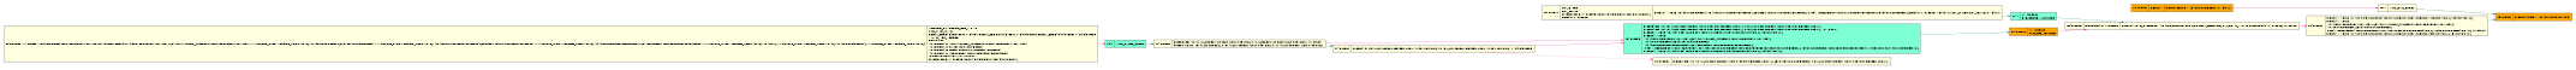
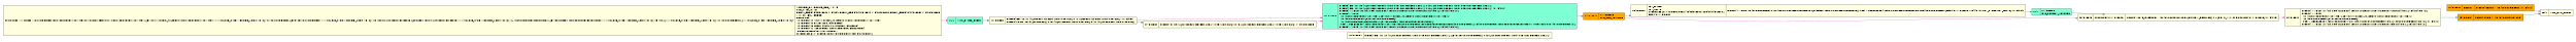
  digraph {
    fontname=Lato
    rankdir=LR
    node [fillcolor=lightyellow fontname=Lato shape=record style=filled]
    edge [color=deeppink fontname=Lato]
    n1 [fillcolor=aquamarine label="{14\:\ ?|MTH_ENTER_BLOCK\l}"]
    n2 [label="{16\:\ 0x0000|0x0000: CONST  (r6 I:??[boolean, int, float, short, byte, char]) = (1 ??[boolean, int, float, short, byte, char])  (LINE:107)\l0x0001: ARITH  (r5 I:??[int, boolean]) = (r5 I:??[int, boolean, short, byte, char]) & (r6 I:??[int, boolean, short, byte, char]) \l}"]
    n3 [label="{17\:\ 0x0002|0x0002: IF  (r5 I:??[int, boolean, OBJECT, ARRAY, byte, short, char]) == (0 ??[int, boolean, OBJECT, ARRAY, byte, short, char])  \-\> B:19:0x0005 \l}"]
    n4 [fillcolor=aquamarine label="{19\:\ 0x0005|0x0005: CONST  (r5 I:??[int, float, boolean, short, byte, char, OBJECT, ARRAY]) = (0 ??[int, float, boolean, short, byte, char, OBJECT, ARRAY]) \l0x0007: CONST  (r0 I:??[int, float, boolean, short, byte, char, OBJECT, ARRAY]) = (0 ??[int, float, boolean, short, byte, char, OBJECT, ARRAY])  (LINE:112)\l0x0008: INVOKE  (r0 I:int) type: STATIC call: kotlin.jvm.internal.InlineMarker.mark(int):void A[MD:(int):void (m)]\l0x000b: INVOKE  \l  (r1 I:kotlinx.coroutines.sync.Mutex A[D('$this$withLock_u24default' kotlinx.coroutines.sync.Mutex)])\l  (r2 I:java.lang.Object A[D('owner' java.lang.Object)])\l  (r4 I:kotlin.coroutines.Continuation A[D('$completion' kotlin.coroutines.Continuation)])\l type: INTERFACE call: kotlinx.coroutines.sync.Mutex.lock(java.lang.Object, kotlin.coroutines.Continuation):java.lang.Object A[MD:(java.lang.Object, kotlin.coroutines.Continuation\<? super kotlin.Unit\>):java.lang.Object (m)]\l0x000e: INVOKE  (r6 I:int) type: STATIC call: kotlin.jvm.internal.InlineMarker.mark(int):void A[MD:(int):void (m)]\l}"]
    n5 [label="{18\:\ 0x0004|0x0004: CONST  (r2 I:??[int, float, boolean, short, byte, char, OBJECT, ARRAY] A[D('owner' java.lang.Object)]) = (0 ??[int, float, boolean, short, byte, char, OBJECT, ARRAY]) \l}"]
    n6 [fillcolor=orange label="{26\:\ 0x0012|SYNTHETIC\lEXC_TOP_SPLITTER\l}"]
    n7 [label="{20\:\ 0x0012|TRY_ENTER\lTRY_LEAVE\lTryCatch #0 \{all \-\> 0x0020, blocks: (B:20:0x0012), top: B:26:0x0012 \}\lCatch: all \-\> 0x0020\l|0x0012: INVOKE  (r0 I:java.lang.Object) = (r3 I:kotlin.jvm.functions.Function0 A[D('action' kotlin.jvm.functions.Function0)]) type: INTERFACE call: kotlin.jvm.functions.Function0.invoke():java.lang.Object A[Catch: all \-\> 0x0020, MD:():R (m), TRY_ENTER, TRY_LEAVE] (LINE:114)\l}"]
    n8 [label="{23\:\ 0x0020|ExcHandler: all \-\> 0x0020\l|0x0020: MOVE_EXCEPTION  (r0 I:java.lang.Throwable A[CUSTOM_DECLARE]) =  A[DONT_INLINE, ExcHandler: all \-\> 0x0020] (LINE:115)\l}"]
    n9 [fillcolor=aquamarine label="{27\:\ ?|SYNTHETIC\lEXC_BOTTOM_SPLITTER\l}"]
    n10 [label="{24\:\ 0x0021|0x0021: INVOKE  (r6 I:int) type: STATIC call: kotlin.jvm.internal.InlineMarker.finallyStart(int):void A[MD:(int):void (m)]\l0x0024: INVOKE  \l  (r1 I:kotlinx.coroutines.sync.Mutex A[D('$this$withLock_u24default' kotlinx.coroutines.sync.Mutex)])\l  (r2 I:java.lang.Object A[D('owner' java.lang.Object)])\l type: INTERFACE call: kotlinx.coroutines.sync.Mutex.unlock(java.lang.Object):void A[MD:(java.lang.Object):void (m)] (LINE:116)\l0x0027: INVOKE  (r6 I:int) type: STATIC call: kotlin.jvm.internal.InlineMarker.finallyEnd(int):void A[MD:(int):void (m)]\l}"]
    n11 [fillcolor=orange label="{22\:\ 0x001f|RETURN\l|0x001f: RETURN  (r0 I:java.lang.Object)  (LINE:114)\l}"]
    n12 [label="{15\:\ ?|MTH_EXIT_BLOCK\l}"]
    n13 [fillcolor=orange label="{25\:\ 0x002a|0x002a: THROW  (r0 I:java.lang.Throwable) \l}"]
    n14 [label="{public static \/* synthetic *\/ java.lang.Object kotlinx.coroutines.sync.MutexKt.withLock$default((r1 I:kotlinx.coroutines.sync.Mutex A[D('$this$withLock_u24default' kotlinx.coroutines.sync.Mutex), IMMUTABLE_TYPE, METHOD_ARGUMENT]), (r2 I:java.lang.Object A[D('owner' java.lang.Object), IMMUTABLE_TYPE, METHOD_ARGUMENT]), (r3 I:kotlin.jvm.functions.Function0 A[D('action' kotlin.jvm.functions.Function0), IMMUTABLE_TYPE, METHOD_ARGUMENT]), (r4 I:kotlin.coroutines.Continuation A[D('$completion' kotlin.coroutines.Continuation), IMMUTABLE_TYPE, METHOD_ARGUMENT]), (r5 I:int A[IMMUTABLE_TYPE, METHOD_ARGUMENT]), (r6 I:java.lang.Object A[IMMUTABLE_TYPE, METHOD_ARGUMENT]))  | METHOD_CANDIDATE_FOR_INLINE\lUSE_LINES_HINTS\lCROSS_EDGE: B:25:0x002a \-\> B:15:?, CROSS_EDGE: B:26:0x0012 \-\> B:23:0x0020, CROSS_EDGE: B:17:0x0002 \-\> B:19:0x0005\lINLINE_NOT_NEEDED\lDebug Info:\l  \-1 \-0x002a: r1 '$this$withLock_u24default' Lkotlinx\/coroutines\/sync\/Mutex;\l  \-1 \-0x002a: r2 'owner' Ljava\/lang\/Object;\l  \-1 \-0x002a: r3 'action' Lkotlin\/jvm\/functions\/Function0;\l  \-1 \-0x002a: r4 '$completion' Lkotlin\/coroutines\/Continuation;\l  0x0006\-0x002a: r5 '$i$f$withLock' I\lTryCatch #0 \{all \-\> 0x0020, blocks: (B:20:0x0012), top: B:26:0x0012 \}\l}"]
    n1 -> n2 [color=darkgreen]
    n2 -> n3 [color=darkgreen]
    n2 -> n4
    n3 -> n4
    n3 -> n5 [style=dashed]
    n4 -> n6 [color=teal]
+   n6 -> n7 [color=teal]
    n6 -> n8
    n7 -> n9 [color=teal]
    n8 -> n10
    n9 -> n8 [color=teal]
    n10 -> n13 [color=teal]
    n11 -> n12
-   n12 -> n13 [color=darkgreen]
+   n13 -> n12 [color=darkgreen]
    n14 -> n1
  }
